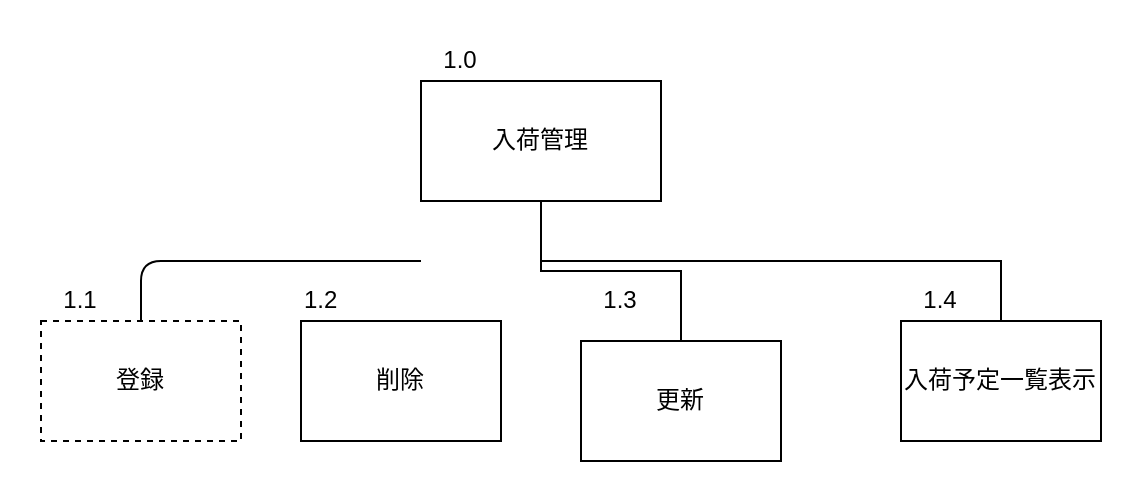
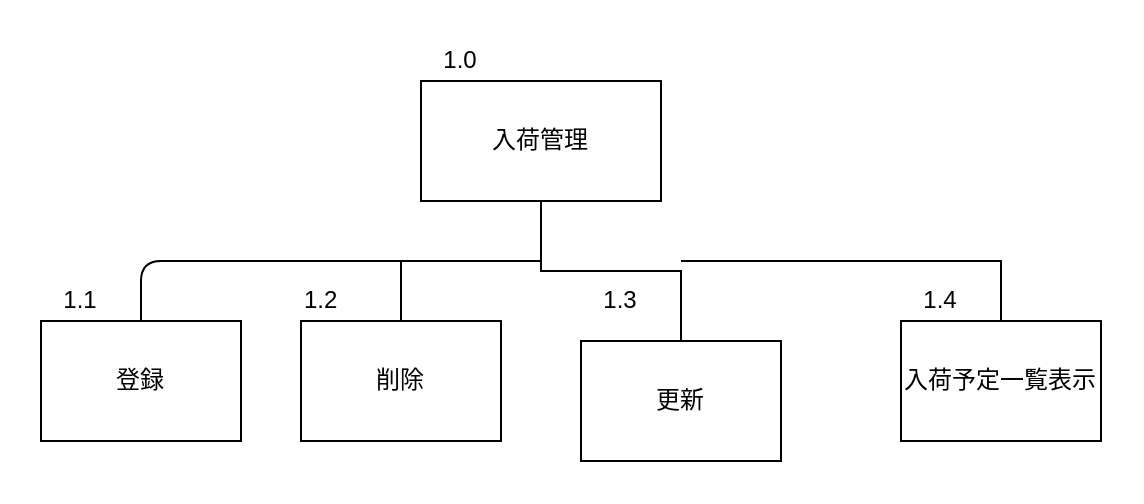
  <mxCell id="0" />
  <mxCell id="1" parent="0" />
  <mxCell id="2" value="入荷管理" style="whiteSpace=wrap;html=1;align=center;treeFolding=1;treeMoving=1;container=1;recursiveResize=0;" parent="1" vertex="1"><mxGeometry x="210" y="40" width="120" height="60" as="geometry" /></mxCell>
  <mxCell id="3" value="更新" style="whiteSpace=wrap;html=1;align=center;verticalAlign=middle;container=1;recursiveResize=0;treeFolding=1;treeMoving=1;" parent="1" vertex="1"><mxGeometry x="290" y="170" width="100" height="60" as="geometry" /></mxCell>
  <mxCell id="4" value="" style="edgeStyle=elbowEdgeStyle;elbow=vertical;startArrow=none;endArrow=none;rounded=0;" parent="1" target="3" edge="1"><mxGeometry relative="1" as="geometry"><mxPoint x="270" y="100" as="sourcePoint" /></mxGeometry></mxCell>
  <mxCell id="5" value="削除" style="whiteSpace=wrap;html=1;align=center;verticalAlign=middle;container=1;recursiveResize=0;treeFolding=1;treeMoving=1;" parent="1" vertex="1"><mxGeometry x="150" y="160" width="100" height="60" as="geometry" /></mxCell>
- <mxCell id="6" value="" style="edgeStyle=elbowEdgeStyle;elbow=vertical;startArrow=none;endArrow=none;rounded=0;exitX=0.5;exitY=1;exitDx=0;exitDy=0;" parent="1" source="2" target="7" edge="1"><mxGeometry relative="1" as="geometry"><mxPoint x="130" y="100" as="sourcePoint" /></mxGeometry></mxCell>
+ <mxCell id="6" value="" style="edgeStyle=elbowEdgeStyle;elbow=vertical;startArrow=none;endArrow=none;rounded=0;exitX=0.5;exitY=1;exitDx=0;exitDy=0;" parent="1" source="2" target="5" edge="1"><mxGeometry relative="1" as="geometry"><mxPoint x="130" y="100" as="sourcePoint" /></mxGeometry></mxCell>
  <mxCell id="7" value="入荷予定一覧表示" style="whiteSpace=wrap;html=1;align=center;verticalAlign=middle;container=1;recursiveResize=0;treeFolding=1;treeMoving=1;" parent="1" vertex="1"><mxGeometry x="450" y="160" width="100" height="60" as="geometry" /></mxCell>
  <mxCell id="8" value="" style="edgeStyle=elbowEdgeStyle;elbow=vertical;startArrow=none;endArrow=none;rounded=0;" parent="1" target="7" edge="1"><mxGeometry relative="1" as="geometry"><mxPoint x="340" y="130" as="sourcePoint" /><Array as="points"><mxPoint x="370" y="130" /><mxPoint x="420" y="120" /></Array></mxGeometry></mxCell>
  <mxCell id="9" value="1.0" style="text;html=1;strokeColor=none;fillColor=none;align=center;verticalAlign=middle;whiteSpace=wrap;rounded=0;" parent="1" vertex="1"><mxGeometry x="210" y="20" width="40" height="20" as="geometry" /></mxCell>
- <mxCell id="10" value="登録" style="whiteSpace=wrap;html=1;align=center;verticalAlign=middle;container=1;recursiveResize=0;treeFolding=1;treeMoving=1;dashed=1;" parent="1" vertex="1"><mxGeometry x="20" y="160" width="100" height="60" as="geometry" /></mxCell>
+ <mxCell id="10" value="登録" style="whiteSpace=wrap;html=1;align=center;verticalAlign=middle;container=1;recursiveResize=0;treeFolding=1;treeMoving=1;" parent="1" vertex="1"><mxGeometry x="20" y="160" width="100" height="60" as="geometry" /></mxCell>
  <mxCell id="11" value="1.1" style="text;html=1;strokeColor=none;fillColor=none;align=center;verticalAlign=middle;whiteSpace=wrap;rounded=0;" parent="1" vertex="1"><mxGeometry x="20" y="140" width="40" height="20" as="geometry" /></mxCell>
  <mxCell id="12" value="1.4" style="text;html=1;strokeColor=none;fillColor=none;align=center;verticalAlign=middle;whiteSpace=wrap;rounded=0;" parent="1" vertex="1"><mxGeometry x="450" y="140" width="40" height="20" as="geometry" /></mxCell>
  <mxCell id="13" value="1.3" style="text;html=1;strokeColor=none;fillColor=none;align=center;verticalAlign=middle;whiteSpace=wrap;rounded=0;" parent="1" vertex="1"><mxGeometry x="290" y="140" width="40" height="20" as="geometry" /></mxCell>
  <mxCell id="14" value="1.2" style="text;html=1;resizable=0;points=[];autosize=1;align=left;verticalAlign=top;spacingTop=-4;direction=east;rotation=0;" parent="1" vertex="1"><mxGeometry x="150" y="140" width="30" height="20" as="geometry" /></mxCell>
  <mxCell id="15" value="" style="endArrow=none;html=1;exitX=0.5;exitY=0;exitDx=0;exitDy=0;" parent="1" source="10" edge="1"><mxGeometry width="50" height="50" relative="1" as="geometry"><mxPoint x="20" y="290" as="sourcePoint" /><mxPoint x="210" y="130" as="targetPoint" /><Array as="points"><mxPoint x="70" y="130" /></Array></mxGeometry></mxCell>
